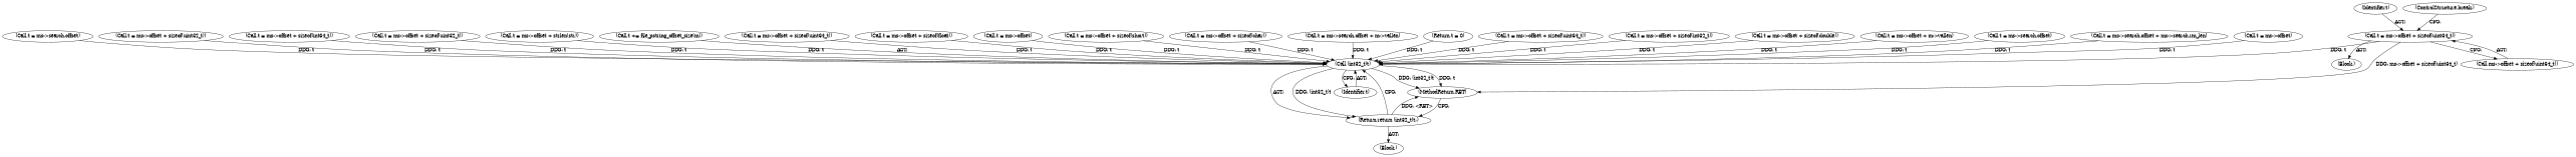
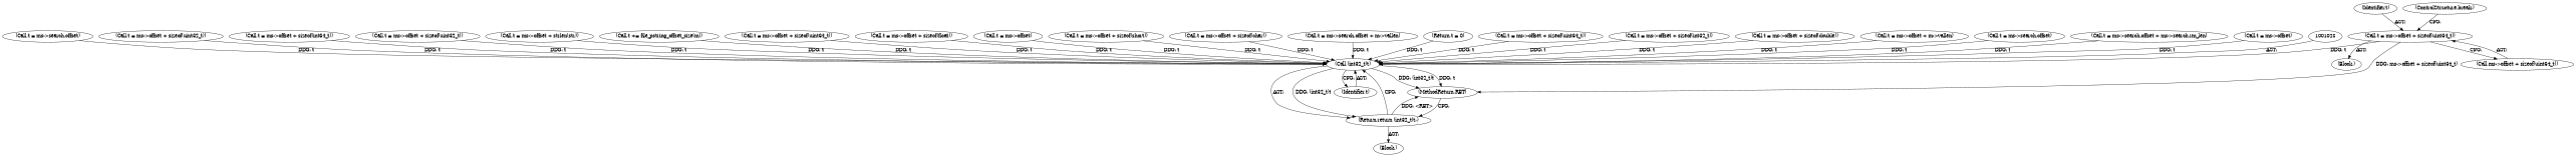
  digraph {
    n1 [label="(Call,t = ms->offset + sizeof(uint64_t))"]
    n2 [label="(Call,(int32_t)t)"]
    n3 [label="(Block,)"]
    n4 [label="(MethodReturn,RET)"]
    n5 [label="(Call,ms->offset + sizeof(uint64_t))"]
    n6 [label="(Return,return (int32_t)t;)"]
    n7 [label="(Identifier,t)"]
    n8 [label="(Block,)"]
    n9 [label="(Identifier,t)"]
    n10 [label="(Call,t = ms->search.offset)"]
    n11 [label="(Call,t = ms->offset + sizeof(uint32_t))"]
    n12 [label="(Call,t = ms->offset + sizeof(int64_t))"]
    n13 [label="(Call,t = ms->offset + sizeof(uint32_t))"]
    n14 [label="(Call,t = ms->offset + strlen(str))"]
    n15 [label="(Call,t += file_pstring_offset_size(m))"]
    n16 [label="(Call,t = ms->offset + sizeof(uint64_t))"]
    n17 [label="(Call,t = ms->offset + sizeof(float))"]
    n18 [label="(Call,t = ms->offset)"]
    n19 [label="(Call,t = ms->offset + sizeof(short))"]
    n20 [label="(Call,t = ms->offset + sizeof(char))"]
    n21 [label="(ControlStructure,break;)"]
    n22 [label="(Call,t = ms->search.offset + m->vallen)"]
    n23 [label="(Return,t = 0)"]
    n24 [label="(Call,t = ms->offset + sizeof(uint64_t))"]
    n25 [label="(Call,t = ms->offset + sizeof(int32_t))"]
    n26 [label="(Call,t = ms->offset + sizeof(double))"]
    n27 [label="(Call,t = ms->offset + m->vallen)"]
    n28 [label="(Call,t = ms->search.offset)"]
    n29 [label="(Call,t = ms->search.offset + ms->search.rm_len)"]
    n30 [label="(Call,t = ms->offset)"]
+   1001020
    n1 -> n2 [label="DDG: t"]
    n1 -> n3 [label="AST: "]
    n1 -> n4 [label="DDG: ms->offset + sizeof(uint64_t)"]
    n1 -> n5 [label="CFG: "]
    n2 -> n4 [label="DDG: t"]
    n2 -> n4 [label="DDG: (int32_t)t"]
    n2 -> n6 [label="AST: "]
    n2 -> n6 [label="DDG: (int32_t)t"]
    n2 -> n7 [label="CFG: "]
    n4 -> n6 [label="CFG: "]
    n5 -> n1 [label="AST: "]
    n6 -> n2 [label="CFG: "]
    n6 -> n4 [label="DDG: <RET>"]
    n6 -> n8 [label="AST: "]
    n7 -> n2 [label="AST: "]
    n9 -> n1 [label="AST: "]
    n10 -> n2 [label="DDG: t"]
    n11 -> n2 [label="DDG: t"]
    n12 -> n2 [label="DDG: t"]
    n13 -> n2 [label="DDG: t"]
    n14 -> n2 [label="DDG: t"]
-   n15 -> n2 [label="AST: "]
+   n15 -> n2 [label="DDG: t"]
    n16 -> n2 [label="DDG: t"]
    n17 -> n2 [label="DDG: t"]
    n18 -> n2 [label="DDG: t"]
    n19 -> n2 [label="DDG: t"]
    n20 -> n2 [label="DDG: t"]
    n21 -> n1 [label="CFG: "]
    n22 -> n2 [label="DDG: t"]
    n23 -> n2 [label="DDG: t"]
    n24 -> n2 [label="DDG: t"]
    n25 -> n2 [label="DDG: t"]
    n26 -> n2 [label="DDG: t"]
    n27 -> n2 [label="DDG: t"]
    n28 -> n2 [label="DDG: t"]
    n29 -> n2 [label="DDG: t"]
    n30 -> n2 [label="DDG: t"]
+   1001020 -> n2 [label="AST: "]
  }
